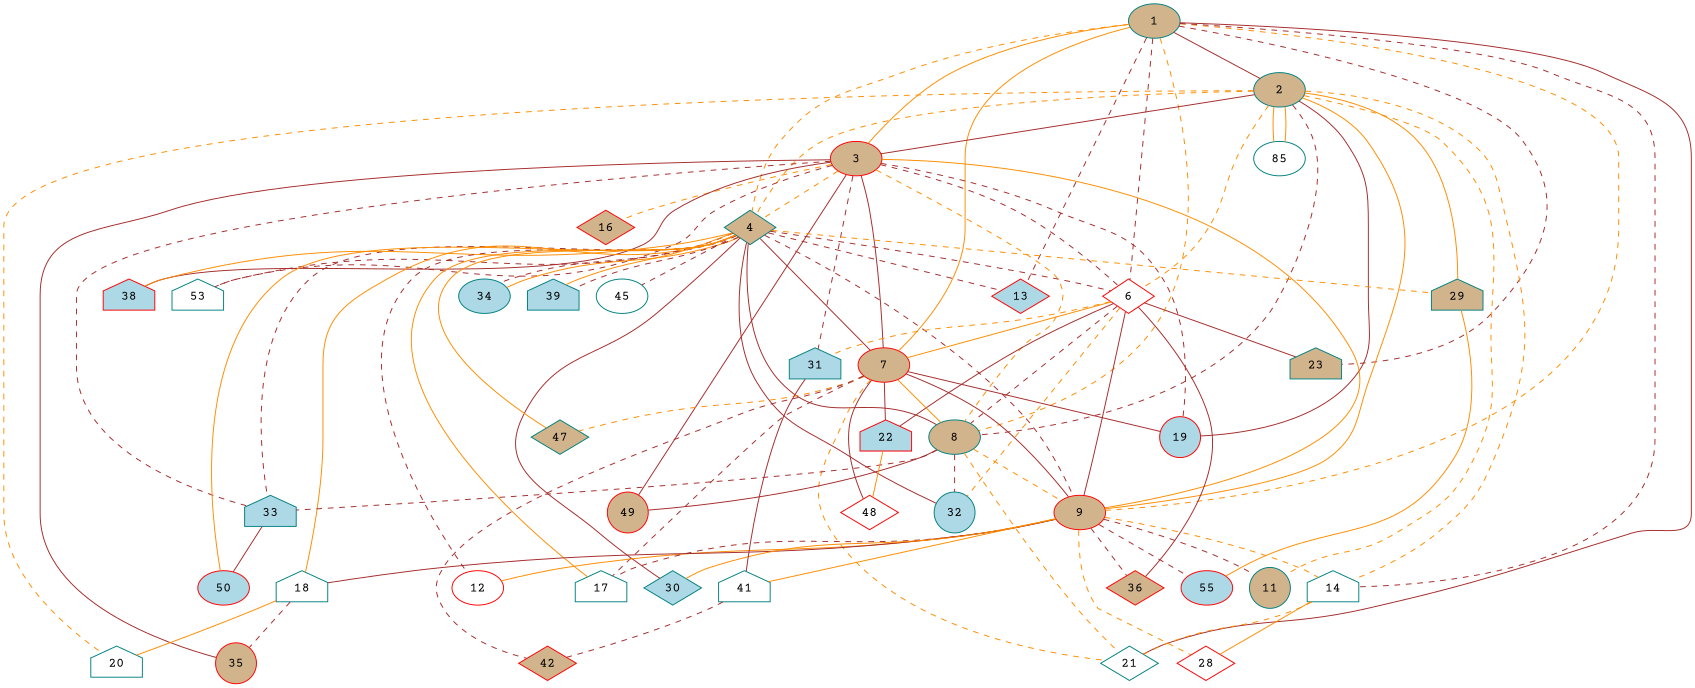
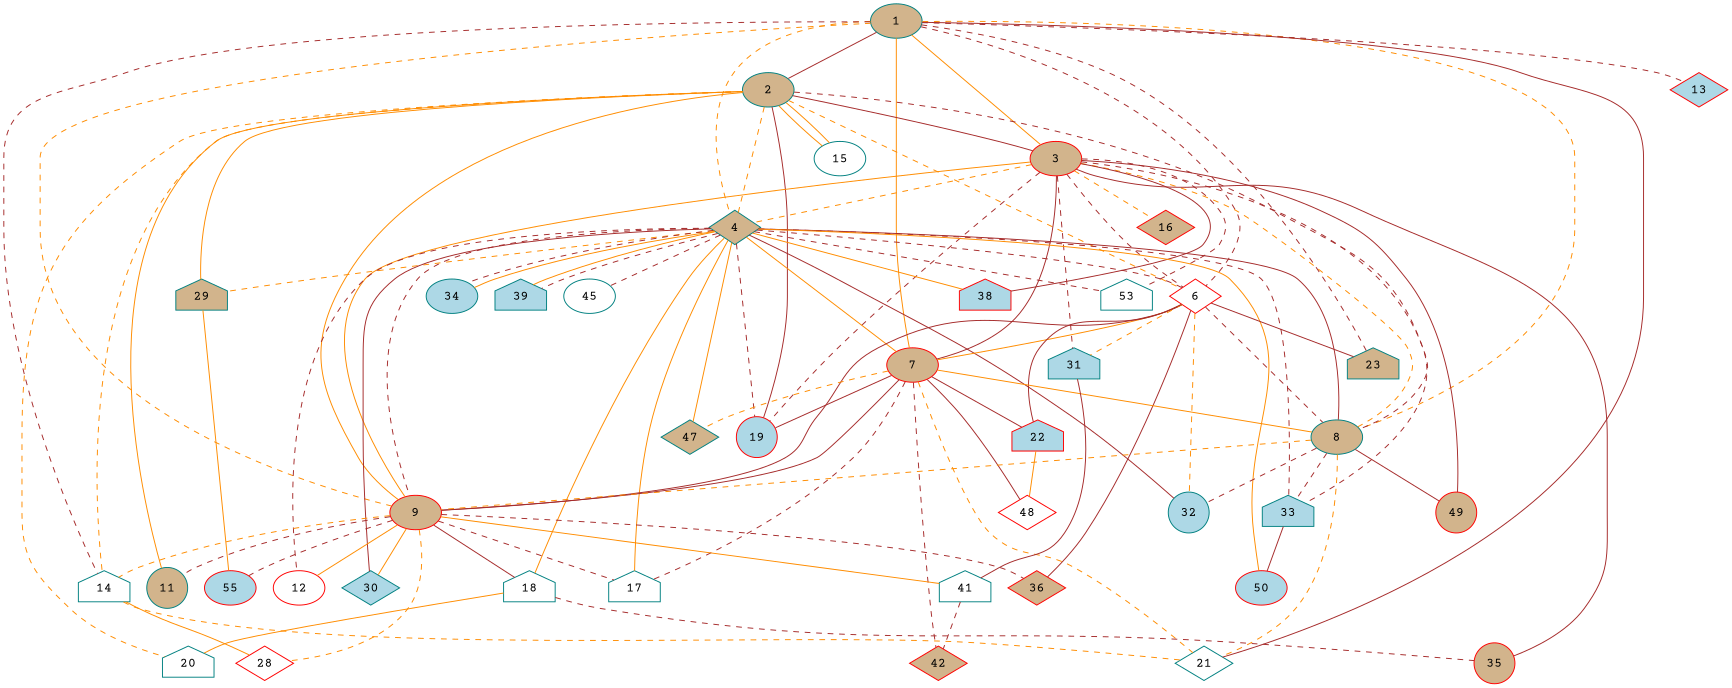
  graph {
    fontname="Courier Prime"
    node [color=teal fillcolor=tan fontname="Courier Prime" shape=house style=filled]
    edge [color=brown fontname="Courier Prime" style=dashed]
    1 [shape=ellipse super="+56"]
    2 [shape=ellipse super="+51"]
    3 [color=red shape=ellipse super="+25"]
    4 [shape=diamond super="+5"]
    6 [color=red fillcolor=white shape=diamond super="+24"]
    7 [color=red shape=ellipse super="+10"]
    8 [shape=ellipse super="+57"]
    9 [color=red shape=ellipse super="+26"]
    13 [color=red fillcolor=lightblue shape=diamond]
    14 [fillcolor=white super="+44"]
    21 [fillcolor=white shape=diamond super="+27"]
    23
    11 [shape=circle]
-   15 [fillcolor=white shape=ellipse label=85]
+   15 [fillcolor=white shape=ellipse]
    20 [fillcolor=white]
    29 [super="+54"]
    19 [color=red fillcolor=lightblue shape=circle]
    16 [color=red shape=diamond]
    31 [fillcolor=lightblue super="+40"]
    33 [fillcolor=lightblue super="+46"]
    35 [color=red shape=circle]
    38 [color=red fillcolor=lightblue]
    49 [color=red shape=circle]
    53 [fillcolor=white]
    12 [color=red fillcolor=white shape=ellipse]
    17 [fillcolor=white super="+37"]
    18 [fillcolor=white]
    30 [fillcolor=lightblue shape=diamond]
    32 [fillcolor=lightblue shape=circle super="+43"]
    34 [fillcolor=lightblue shape=ellipse]
    39 [fillcolor=lightblue]
    45 [fillcolor=white shape=ellipse]
    47 [shape=diamond]
    50 [color=red fillcolor=lightblue shape=ellipse]
    22 [color=red fillcolor=lightblue super="+52"]
    36 [color=red shape=diamond]
    42 [color=red shape=diamond]
    48 [color=red fillcolor=white shape=diamond]
    28 [color=red fillcolor=white shape=diamond]
    41 [fillcolor=white]
    55 [color=red fillcolor=lightblue shape=ellipse]
    1 -- 2 [style=solid]
    1 -- 3 [color=darkorange style=solid]
    1 -- 4 [color=darkorange weight=2]
    1 -- 6
    1 -- 7 [color=darkorange style=solid weight=2]
    1 -- 8 [color=darkorange]
    1 -- 9 [color=darkorange]
    1 -- 13
    1 -- 14
    1 -- 21 [style=solid]
    1 -- 23
    2 -- 3 [style=solid]
    2 -- 4 [color=darkorange weight=3]
    2 -- 6 [color=darkorange]
    2 -- 8
    2 -- 9 [color=darkorange style=solid]
    2 -- 14 [color=darkorange]
-   2 -- 11 [color=darkorange]
+   2 -- 11 [color=darkorange style=solid]
    2 -- 15 [color=darkorange style=solid]
    2 -- 15 [color=darkorange style=solid]
    2 -- 20 [color=darkorange]
    2 -- 29 [color=darkorange style=solid]
    2 -- 19 [style=solid weight=2]
    3 -- 4 [color=darkorange weight=3]
    3 -- 6
    3 -- 7 [style=solid weight=2]
    3 -- 8 [color=darkorange]
    3 -- 9 [color=darkorange style=solid weight=2]
    3 -- 19
    3 -- 16 [color=darkorange]
    3 -- 31 [weight=2]
    3 -- 33
    3 -- 35 [style=solid]
    3 -- 38 [style=solid]
    3 -- 49 [style=solid]
    3 -- 53
    4 -- 6 [weight=2]
-   4 -- 7 [style=solid weight=4]
+   4 -- 7 [color=darkorange style=solid weight=4]
    4 -- 8 [style=solid weight=2]
    4 -- 9 [weight=2]
-   4 -- 13
+   4 -- 19
    4 -- 29 [color=darkorange weight=2]
    4 -- 33
    4 -- 38 [color=darkorange style=solid]
    4 -- 53
    4 -- 12
    4 -- 17 [color=darkorange style=solid]
    4 -- 18 [color=darkorange style=solid]
    4 -- 30 [style=solid]
    4 -- 32 [style=solid]
    4 -- 34
    4 -- 34 [color=darkorange style=solid]
    4 -- 39 [color=darkorange style=solid]
    4 -- 39
    4 -- 45
    4 -- 47 [color=darkorange style=solid]
    4 -- 50 [color=darkorange style=solid]
    6 -- 7 [color=darkorange style=solid weight=3]
    6 -- 8 [weight=2]
    6 -- 9 [style=solid]
    6 -- 23 [style=solid]
    6 -- 31 [color=darkorange]
    6 -- 32 [color=darkorange]
    6 -- 22 [style=solid]
    6 -- 36 [style=solid]
    7 -- 8 [color=darkorange style=solid weight=2]
    7 -- 9 [style=solid weight=2]
    7 -- 21 [color=darkorange]
    7 -- 19 [style=solid]
    7 -- 17
    7 -- 47 [color=darkorange]
    7 -- 22 [style=solid weight=2]
    7 -- 42
    7 -- 48 [style=solid]
    8 -- 9 [color=darkorange]
    8 -- 21 [color=darkorange]
    8 -- 33
    8 -- 49 [style=solid]
    8 -- 32
    9 -- 14 [color=darkorange]
    9 -- 11
    9 -- 12 [color=darkorange style=solid]
    9 -- 17
    9 -- 18 [style=solid]
    9 -- 30 [color=darkorange style=solid]
    9 -- 36
    9 -- 28 [color=darkorange]
    9 -- 41 [color=darkorange style=solid]
    9 -- 55
    14 -- 21 [color=darkorange]
    14 -- 28 [color=darkorange style=solid]
    29 -- 55 [color=darkorange style=solid]
    31 -- 41 [style=solid]
    33 -- 50 [style=solid]
    18 -- 20 [color=darkorange style=solid]
    18 -- 35
    22 -- 48 [color=darkorange style=solid]
    41 -- 42
  }
